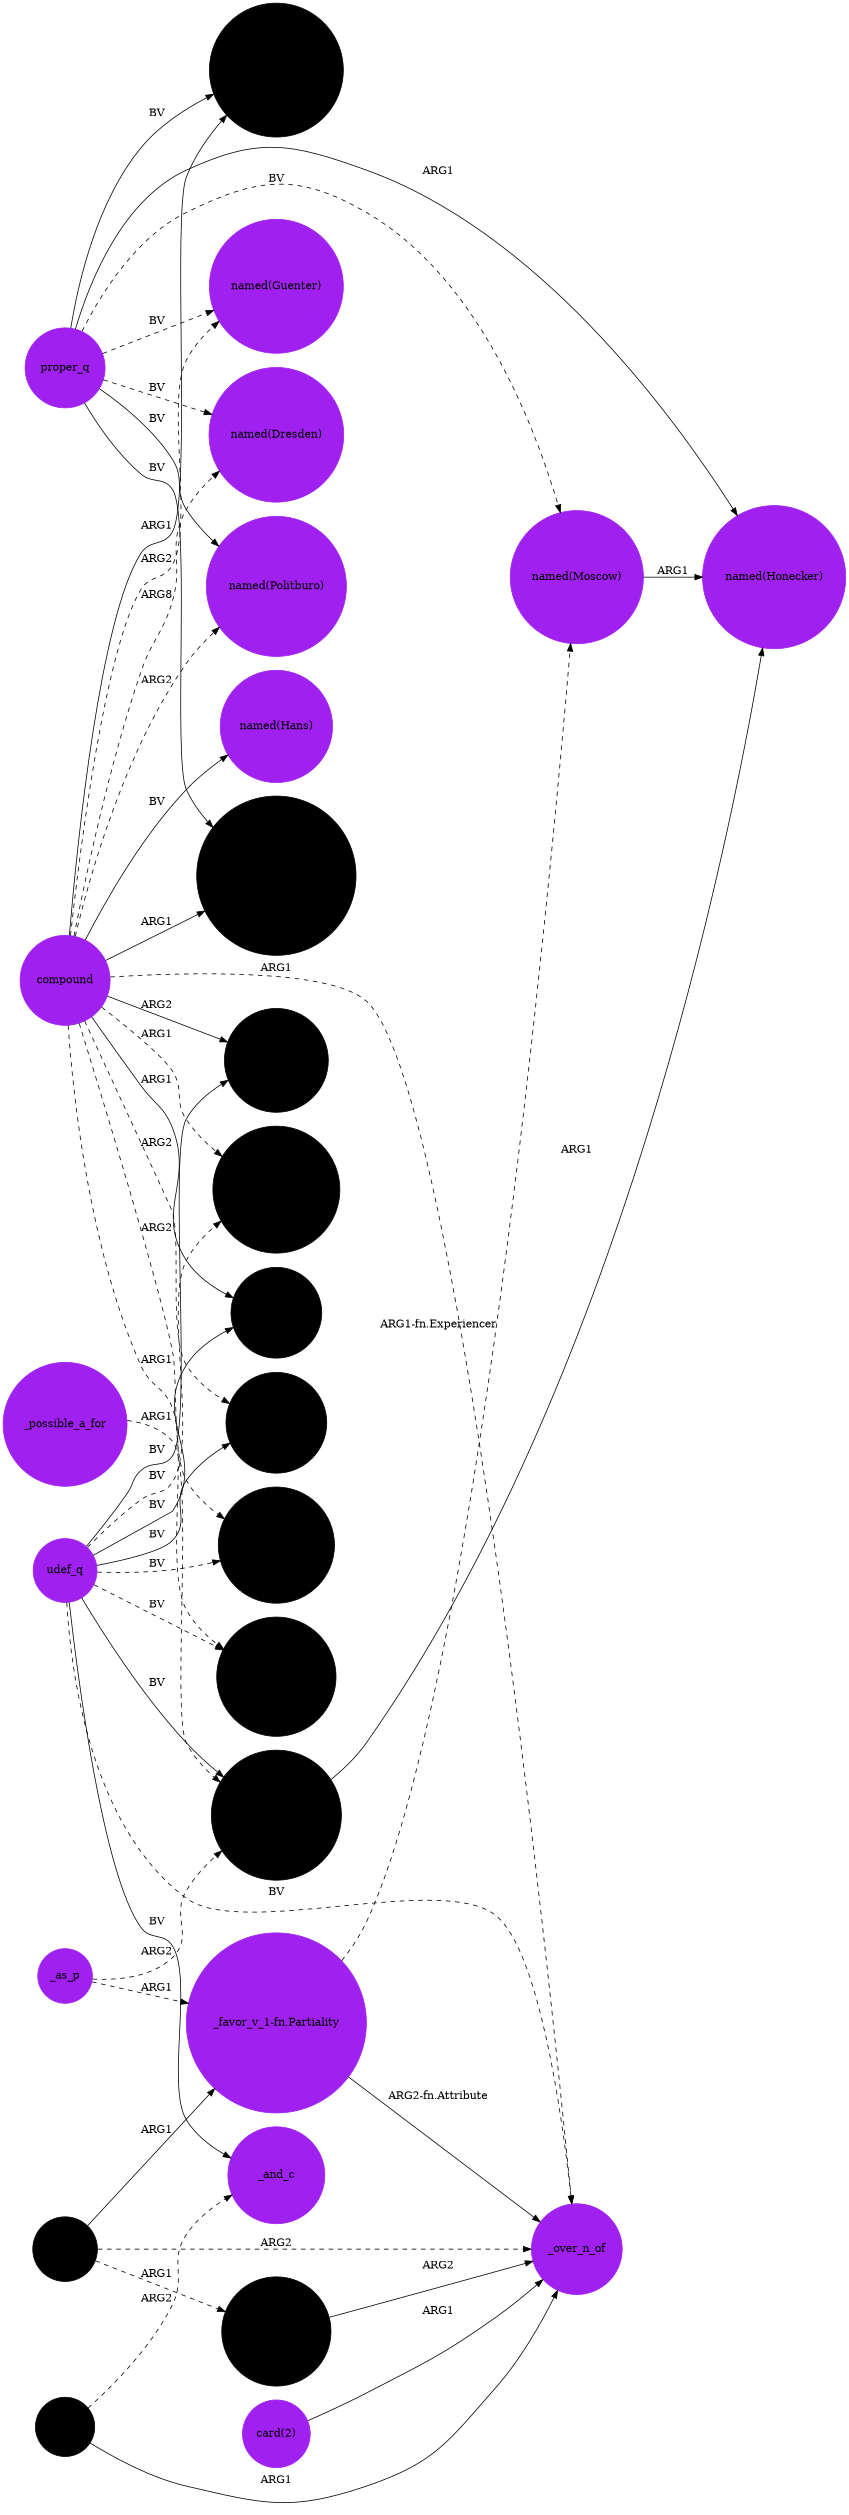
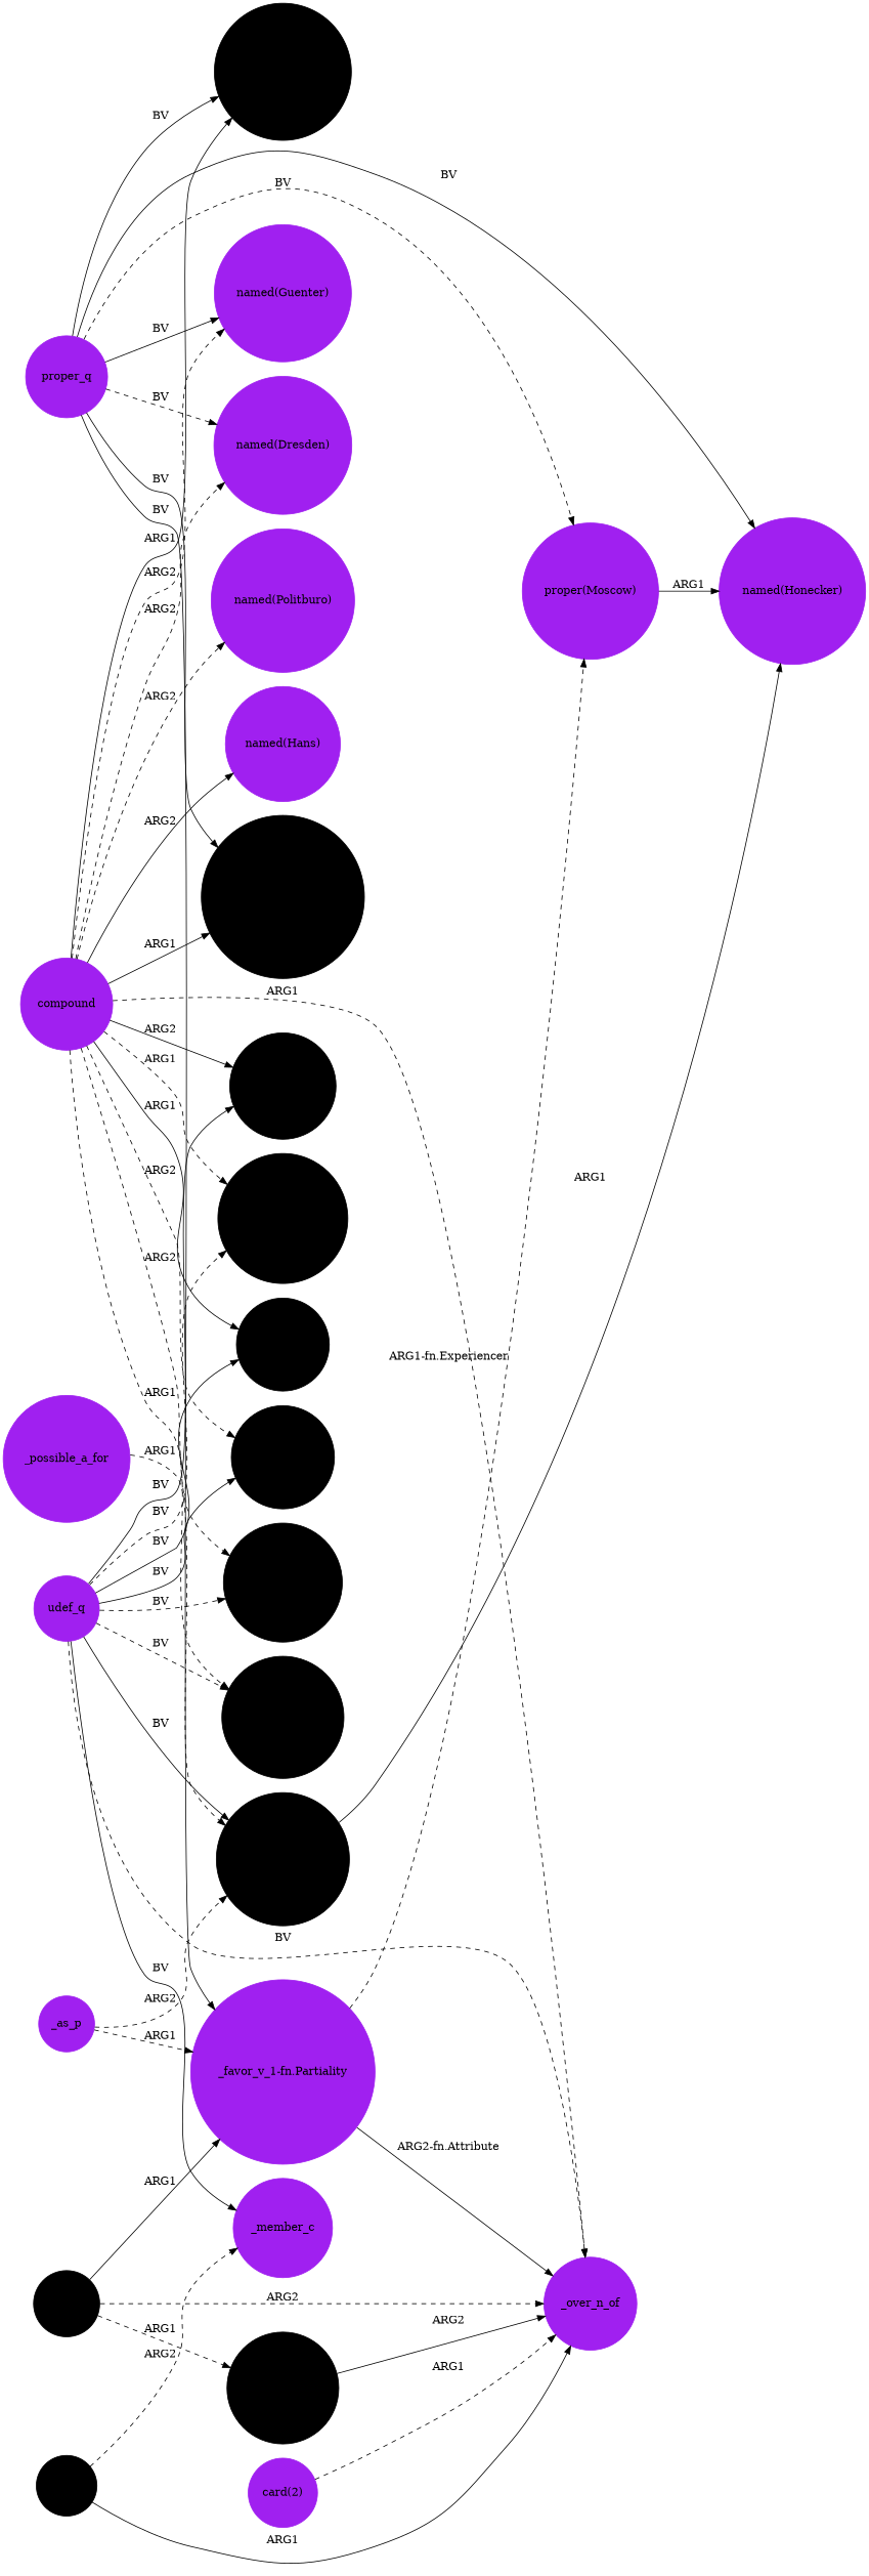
  digraph {
    rankdir=LR
    node [color=purple shape=circle style=filled]
    edge [style=solid]
    proper_q
-   "named(Moscow)"
+   "named(Moscow)" [label="proper(Moscow)"]
    "named(Guenter)"
    "named(Dresden)"
    "named(Politburo)"
    "named(Schabowski)" [color=black]
    "named(Honecker)"
    "named(Modrow)" [color=black]
    _secretary_n_of [color=black]
    udef_q
    _mind_n_1 [color=black]
    _mister_n_1 [color=black]
    _reform_n_1 [color=black]
    n14 [label=_over_n_of]
    "_party_n_of-to" [color=black]
    _successor_n_to [color=black]
-   _and_c
+   _and_c [label=_member_c]
    _member_n_of [color=black]
    compound
    "named(Hans)"
    _as_p
    "_favor_v_1-fn.Partiality"
    _pass_v_over [color=black]
    parg_d [color=black]
    "card(2)"
    appos [color=black]
    _possible_a_for
    proper_q -> "named(Moscow)" [label=BV style=dashed]
-   proper_q -> "named(Guenter)" [label=BV style=dashed]
+   proper_q -> "named(Guenter)" [label=BV]
    proper_q -> "named(Dresden)" [label=BV style=dashed]
-   proper_q -> "named(Politburo)" [label=BV]
+   proper_q -> "_favor_v_1-fn.Partiality" [label=BV]
    proper_q -> "named(Schabowski)" [label=BV]
-   proper_q -> "named(Honecker)" [label=ARG1]
+   proper_q -> "named(Honecker)" [label=BV]
    proper_q -> "named(Modrow)" [label=BV]
    "named(Moscow)" -> "named(Honecker)" [label=ARG1]
    udef_q -> _secretary_n_of [label=BV style=dashed]
    udef_q -> _mind_n_1 [label=BV]
    udef_q -> _mister_n_1 [label=BV]
    udef_q -> _reform_n_1 [label=BV]
    udef_q -> n14 [label=BV style=dashed]
    udef_q -> "_party_n_of-to" [label=BV style=dashed]
    udef_q -> _successor_n_to [label=BV]
    udef_q -> _and_c [label=BV]
    udef_q -> _member_n_of [label=BV style=dashed]
    _successor_n_to -> "named(Honecker)" [label=ARG1]
    compound -> "named(Guenter)" [label=ARG2 style=dashed]
-   compound -> "named(Dresden)" [label=ARG8 style=dashed]
+   compound -> "named(Dresden)" [label=ARG2 style=dashed]
    compound -> "named(Politburo)" [label=ARG2 style=dashed]
    compound -> "named(Schabowski)" [label=ARG1]
    compound -> "named(Modrow)" [label=ARG1]
    compound -> _secretary_n_of [label=ARG1 style=dashed]
    compound -> _mind_n_1 [label=ARG1]
    compound -> _mister_n_1 [label=ARG2 style=dashed]
    compound -> _reform_n_1 [label=ARG2]
    compound -> n14 [label=ARG1 style=dashed]
    compound -> "_party_n_of-to" [label=ARG2 style=dashed]
    compound -> _member_n_of [label=ARG1 style=dashed]
-   compound -> "named(Hans)" [label=BV]
+   compound -> "named(Hans)" [label=ARG2]
    _as_p -> _successor_n_to [label=ARG2 style=dashed]
    _as_p -> "_favor_v_1-fn.Partiality" [label=ARG1 style=dashed]
    "_favor_v_1-fn.Partiality" -> "named(Moscow)" [label="ARG1-fn.Experiencer" style=dashed]
    "_favor_v_1-fn.Partiality" -> n14 [label="ARG2-fn.Attribute"]
    _pass_v_over -> n14 [label=ARG2]
    parg_d -> n14 [label=ARG2 style=dashed]
    parg_d -> "_favor_v_1-fn.Partiality" [label=ARG1]
    parg_d -> _pass_v_over [label=ARG1 style=dashed]
-   "card(2)" -> n14 [label=ARG1]
+   "card(2)" -> n14 [label=ARG1 style=dashed]
    appos -> n14 [label=ARG1]
    appos -> _and_c [label=ARG2 style=dashed]
    _possible_a_for -> _successor_n_to [label=ARG1 style=dashed]
  }
